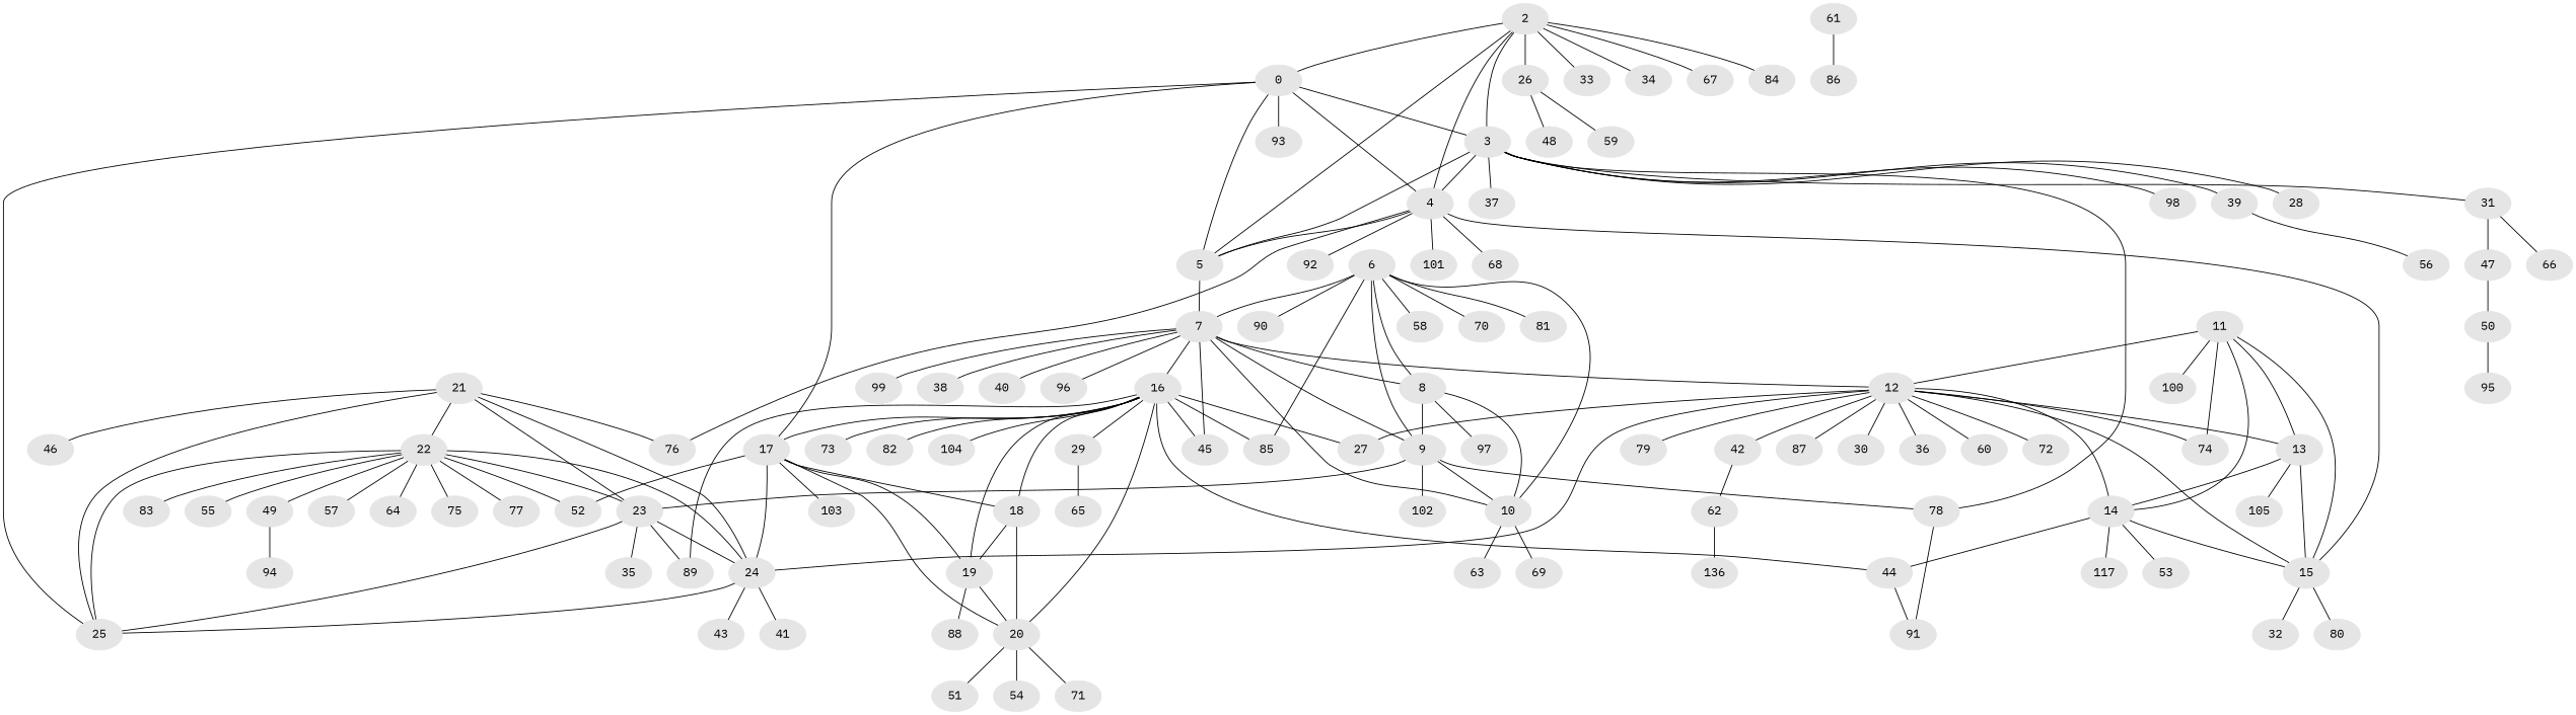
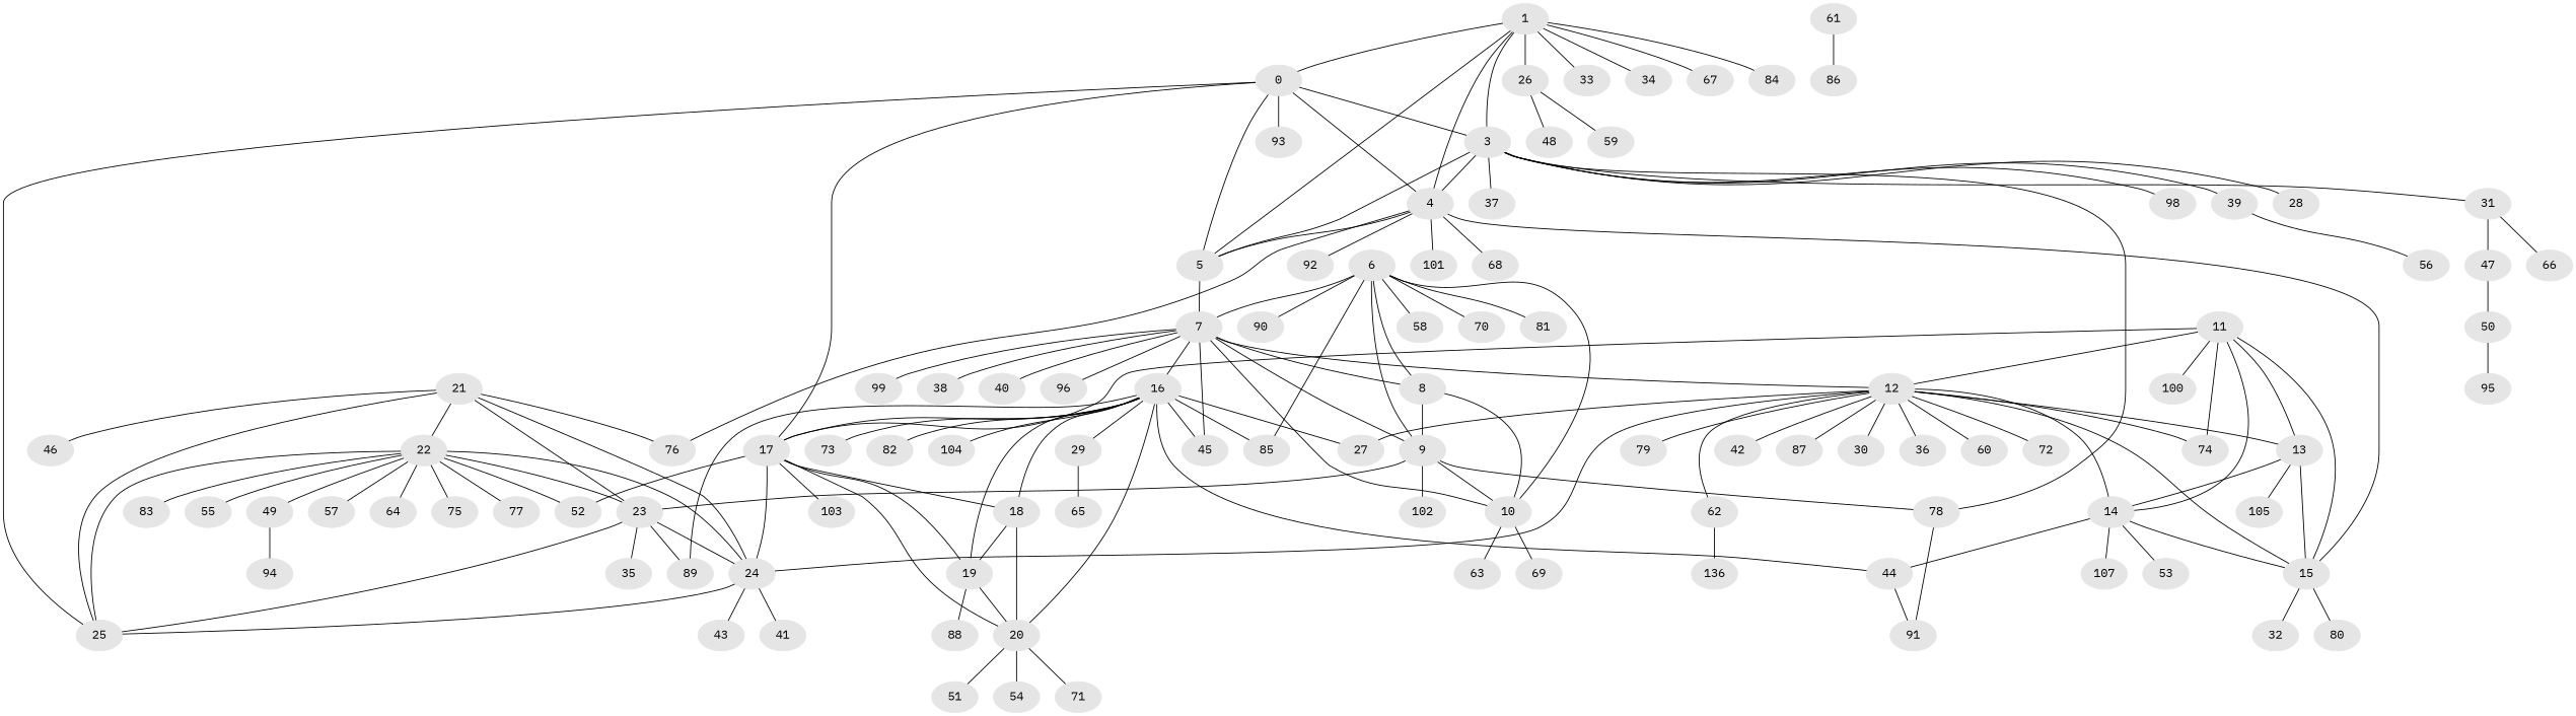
  graph {
    fontname="IBM Plex Mono"
    node [color=gray90 fontname="IBM Plex Mono" style=filled]
    edge [fontname="IBM Plex Mono"]
    n1 [label=0]
-   1 [label=2]
+   1
    3
    4
    5
    26
    33
    34
    67
    84
    17
    25
    93
    28
    31
    37
    39
    78
    98
    15
    68
    76
    92
    101
    7
    48
    59
    24
    18
    19
    20
    52
    103
    47
    66
    56
    91
    32
    80
    8
    9
    10
    12
    16
    38
    40
    45
    96
    99
    6
    58
    70
    81
    85
    90
-   97
    23
    102
    63
    69
    13
    14
    74
    27
    30
    36
    42
    60
    62
    72
    79
    87
    44
    29
    73
    82
    89
    104
    35
    11
    100
    105
    53
-   107 [label=117]
+   107
    41
    43
    61
    86
    n89 [label=136]
    88
    51
    54
    71
    65
    21
    22
    46
    49
    55
    57
    64
    75
    77
    83
    94
    50
    95
    n1 -- 3
    n1 -- 4
    n1 -- 5
    n1 -- 17
    n1 -- 25
    n1 -- 93
    1 -- n1
    1 -- 3
    1 -- 4
    1 -- 5
    1 -- 26
    1 -- 33
    1 -- 34
    1 -- 67
    1 -- 84
    3 -- 4
    3 -- 5
    3 -- 28
    3 -- 31
    3 -- 37
    3 -- 39
    3 -- 78
    3 -- 98
    4 -- 5
    4 -- 15
    4 -- 68
    4 -- 76
    4 -- 92
    4 -- 101
    5 -- 7
    26 -- 48
    26 -- 59
    17 -- 24
    17 -- 18
    17 -- 19
    17 -- 20
    17 -- 52
    17 -- 103
    31 -- 47
    31 -- 66
    39 -- 56
    78 -- 91
    15 -- 32
    15 -- 80
    7 -- 8
    7 -- 9
    7 -- 10
    7 -- 12
    7 -- 16
    7 -- 38
    7 -- 40
    7 -- 45
    7 -- 96
    7 -- 99
    24 -- 25
    24 -- 41
    24 -- 43
    18 -- 19
    18 -- 20
    19 -- 20
    19 -- 88
    20 -- 51
    20 -- 54
    20 -- 71
    47 -- 50
    8 -- 9
    8 -- 10
-   8 -- 97
    9 -- 78
    9 -- 10
    9 -- 23
    9 -- 102
    10 -- 63
    10 -- 69
    12 -- 15
    12 -- 24
    12 -- 13
    12 -- 14
    12 -- 74
    12 -- 27
    12 -- 30
    12 -- 36
    12 -- 42
    12 -- 60
-   42 -- 62
+   12 -- 62
    12 -- 72
    12 -- 79
    12 -- 87
    16 -- 17
    16 -- 18
    16 -- 19
    16 -- 20
    16 -- 45
    16 -- 85
    16 -- 27
    16 -- 44
    16 -- 29
    16 -- 73
    16 -- 82
    16 -- 89
    16 -- 104
    6 -- 7
    6 -- 8
    6 -- 9
    6 -- 10
    6 -- 58
    6 -- 70
    6 -- 81
    6 -- 85
    6 -- 90
    23 -- 25
    23 -- 24
    23 -- 89
    23 -- 35
    13 -- 15
    13 -- 14
    13 -- 105
    14 -- 15
    14 -- 44
    14 -- 53
    14 -- 107
    62 -- n89
    44 -- 91
    29 -- 65
+   11 -- 17
    11 -- 15
    11 -- 12
    11 -- 13
    11 -- 14
    11 -- 74
    11 -- 100
    61 -- 86
    21 -- 25
    21 -- 76
    21 -- 24
    21 -- 23
    21 -- 22
    21 -- 46
    22 -- 25
    22 -- 24
    22 -- 52
    22 -- 23
    22 -- 49
    22 -- 55
    22 -- 57
    22 -- 64
    22 -- 75
    22 -- 77
    22 -- 83
    49 -- 94
    50 -- 95
  }
